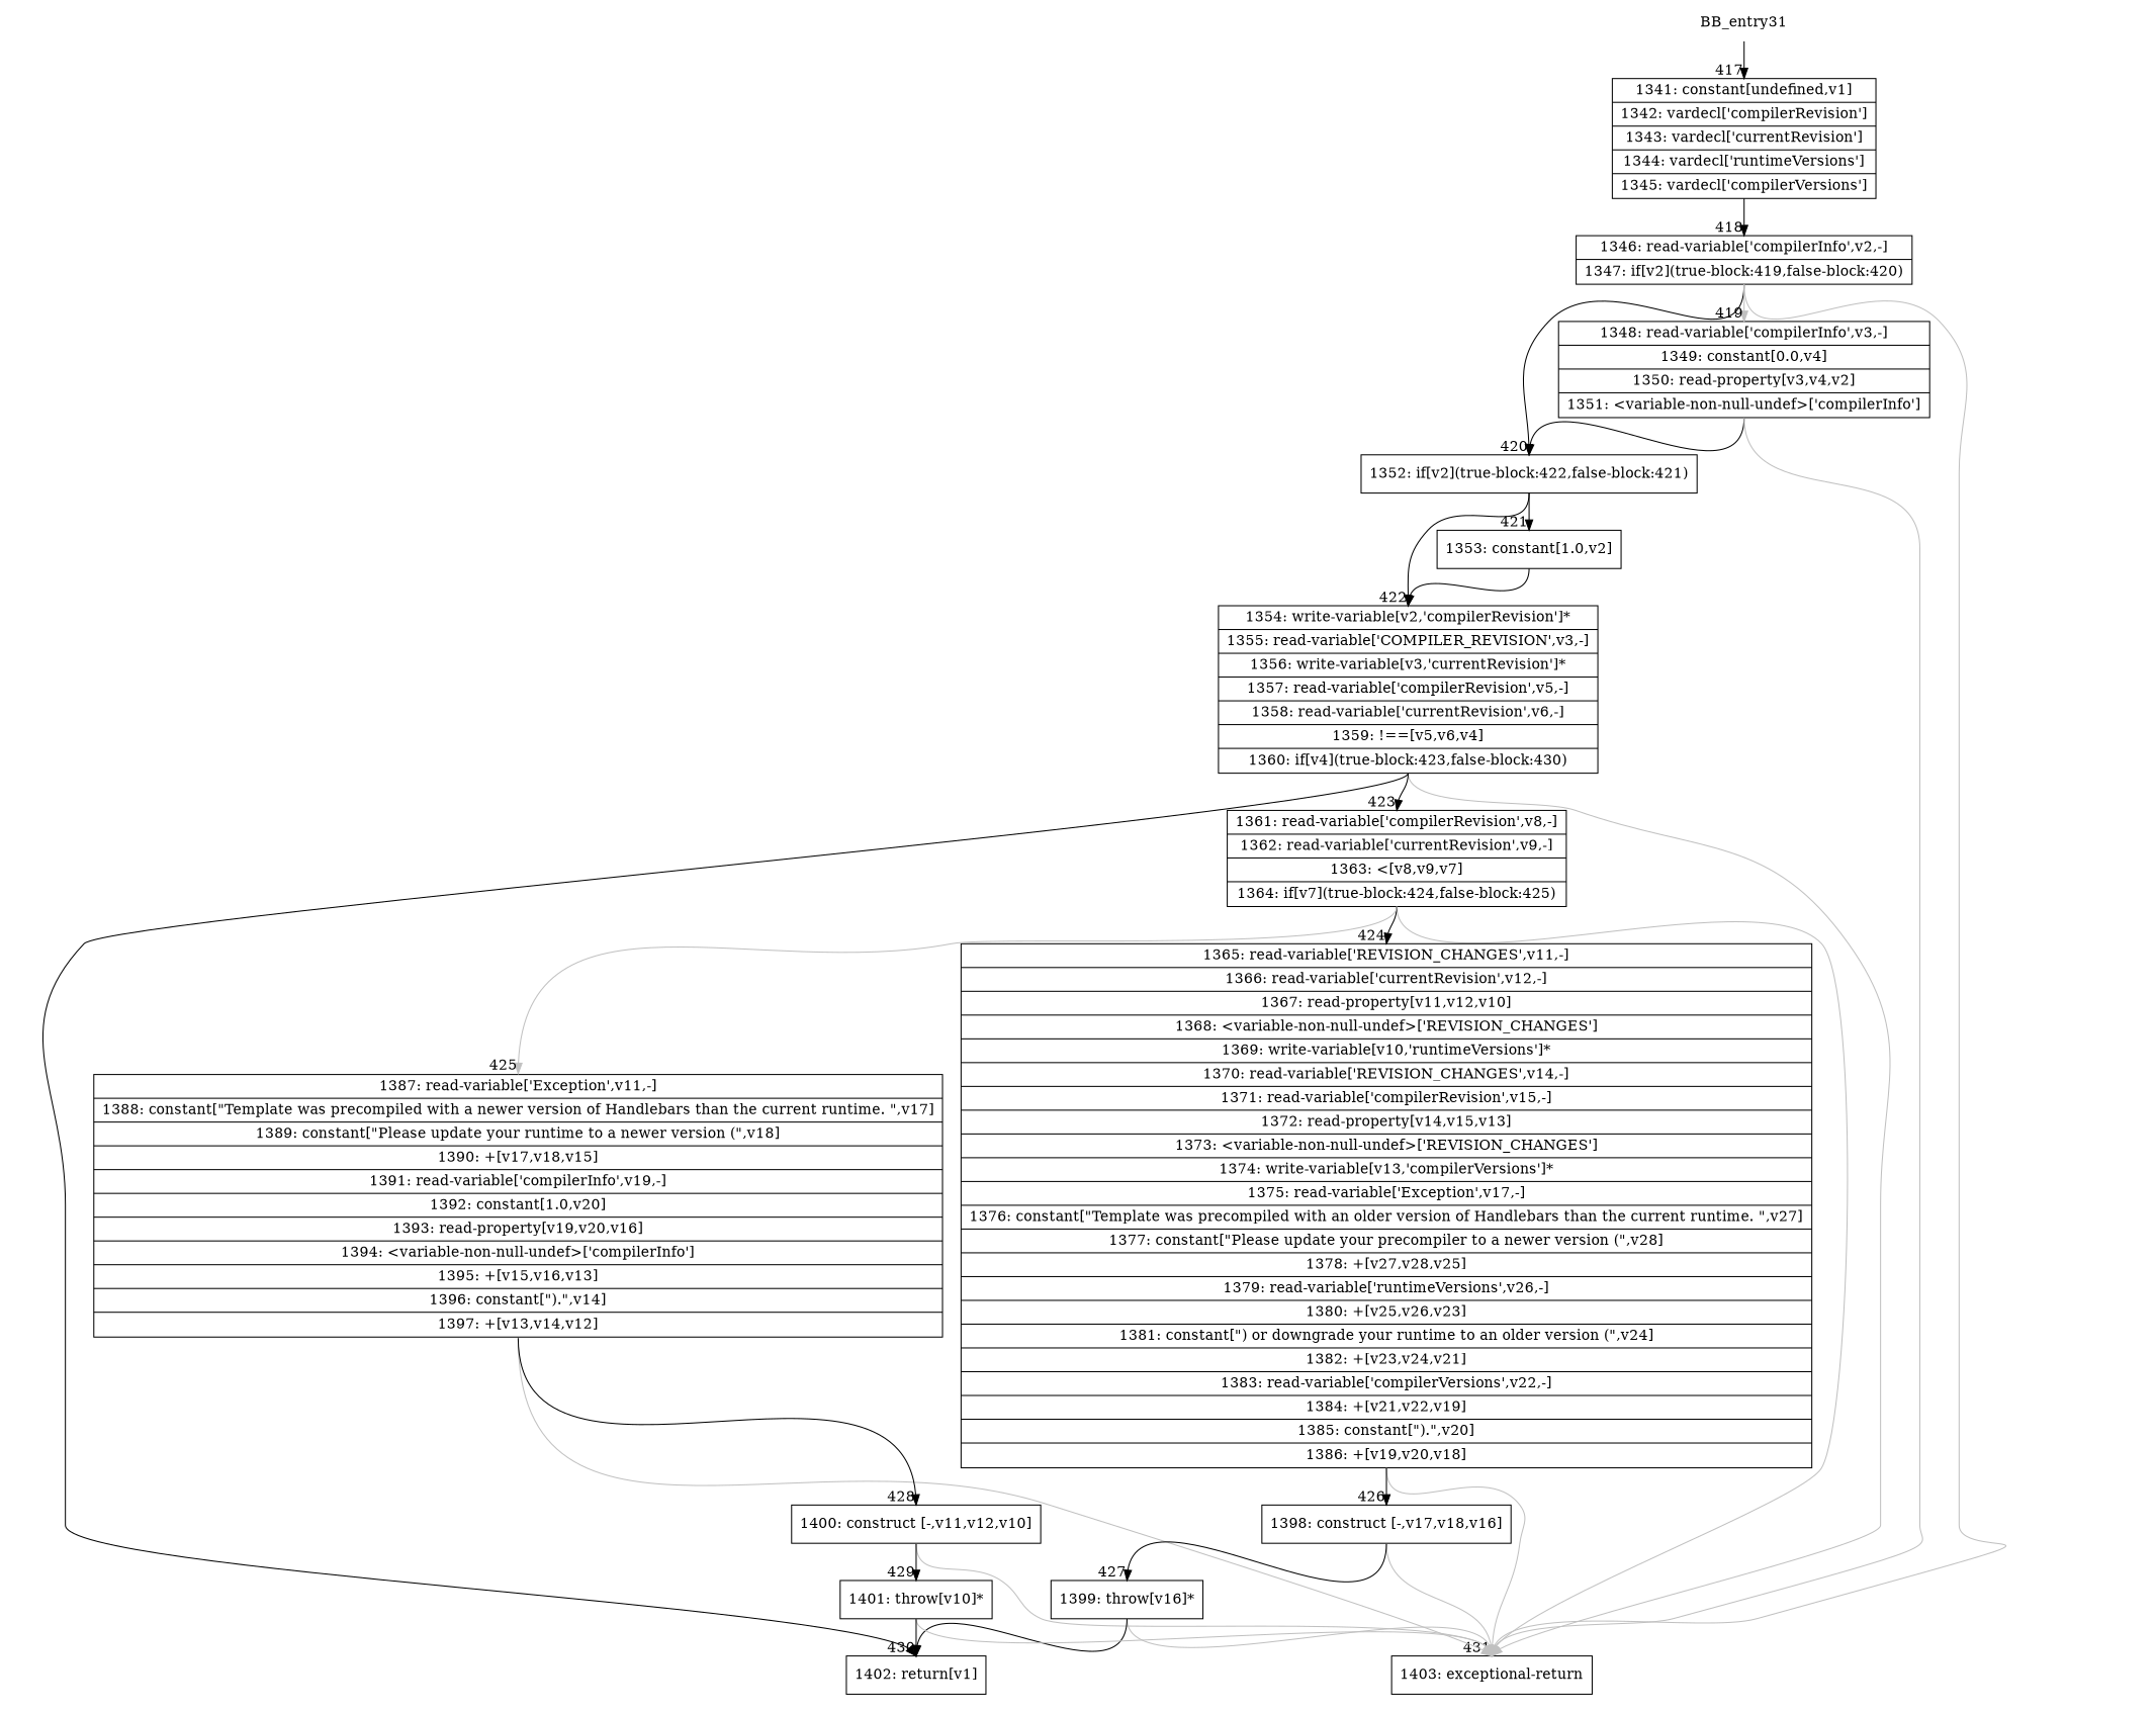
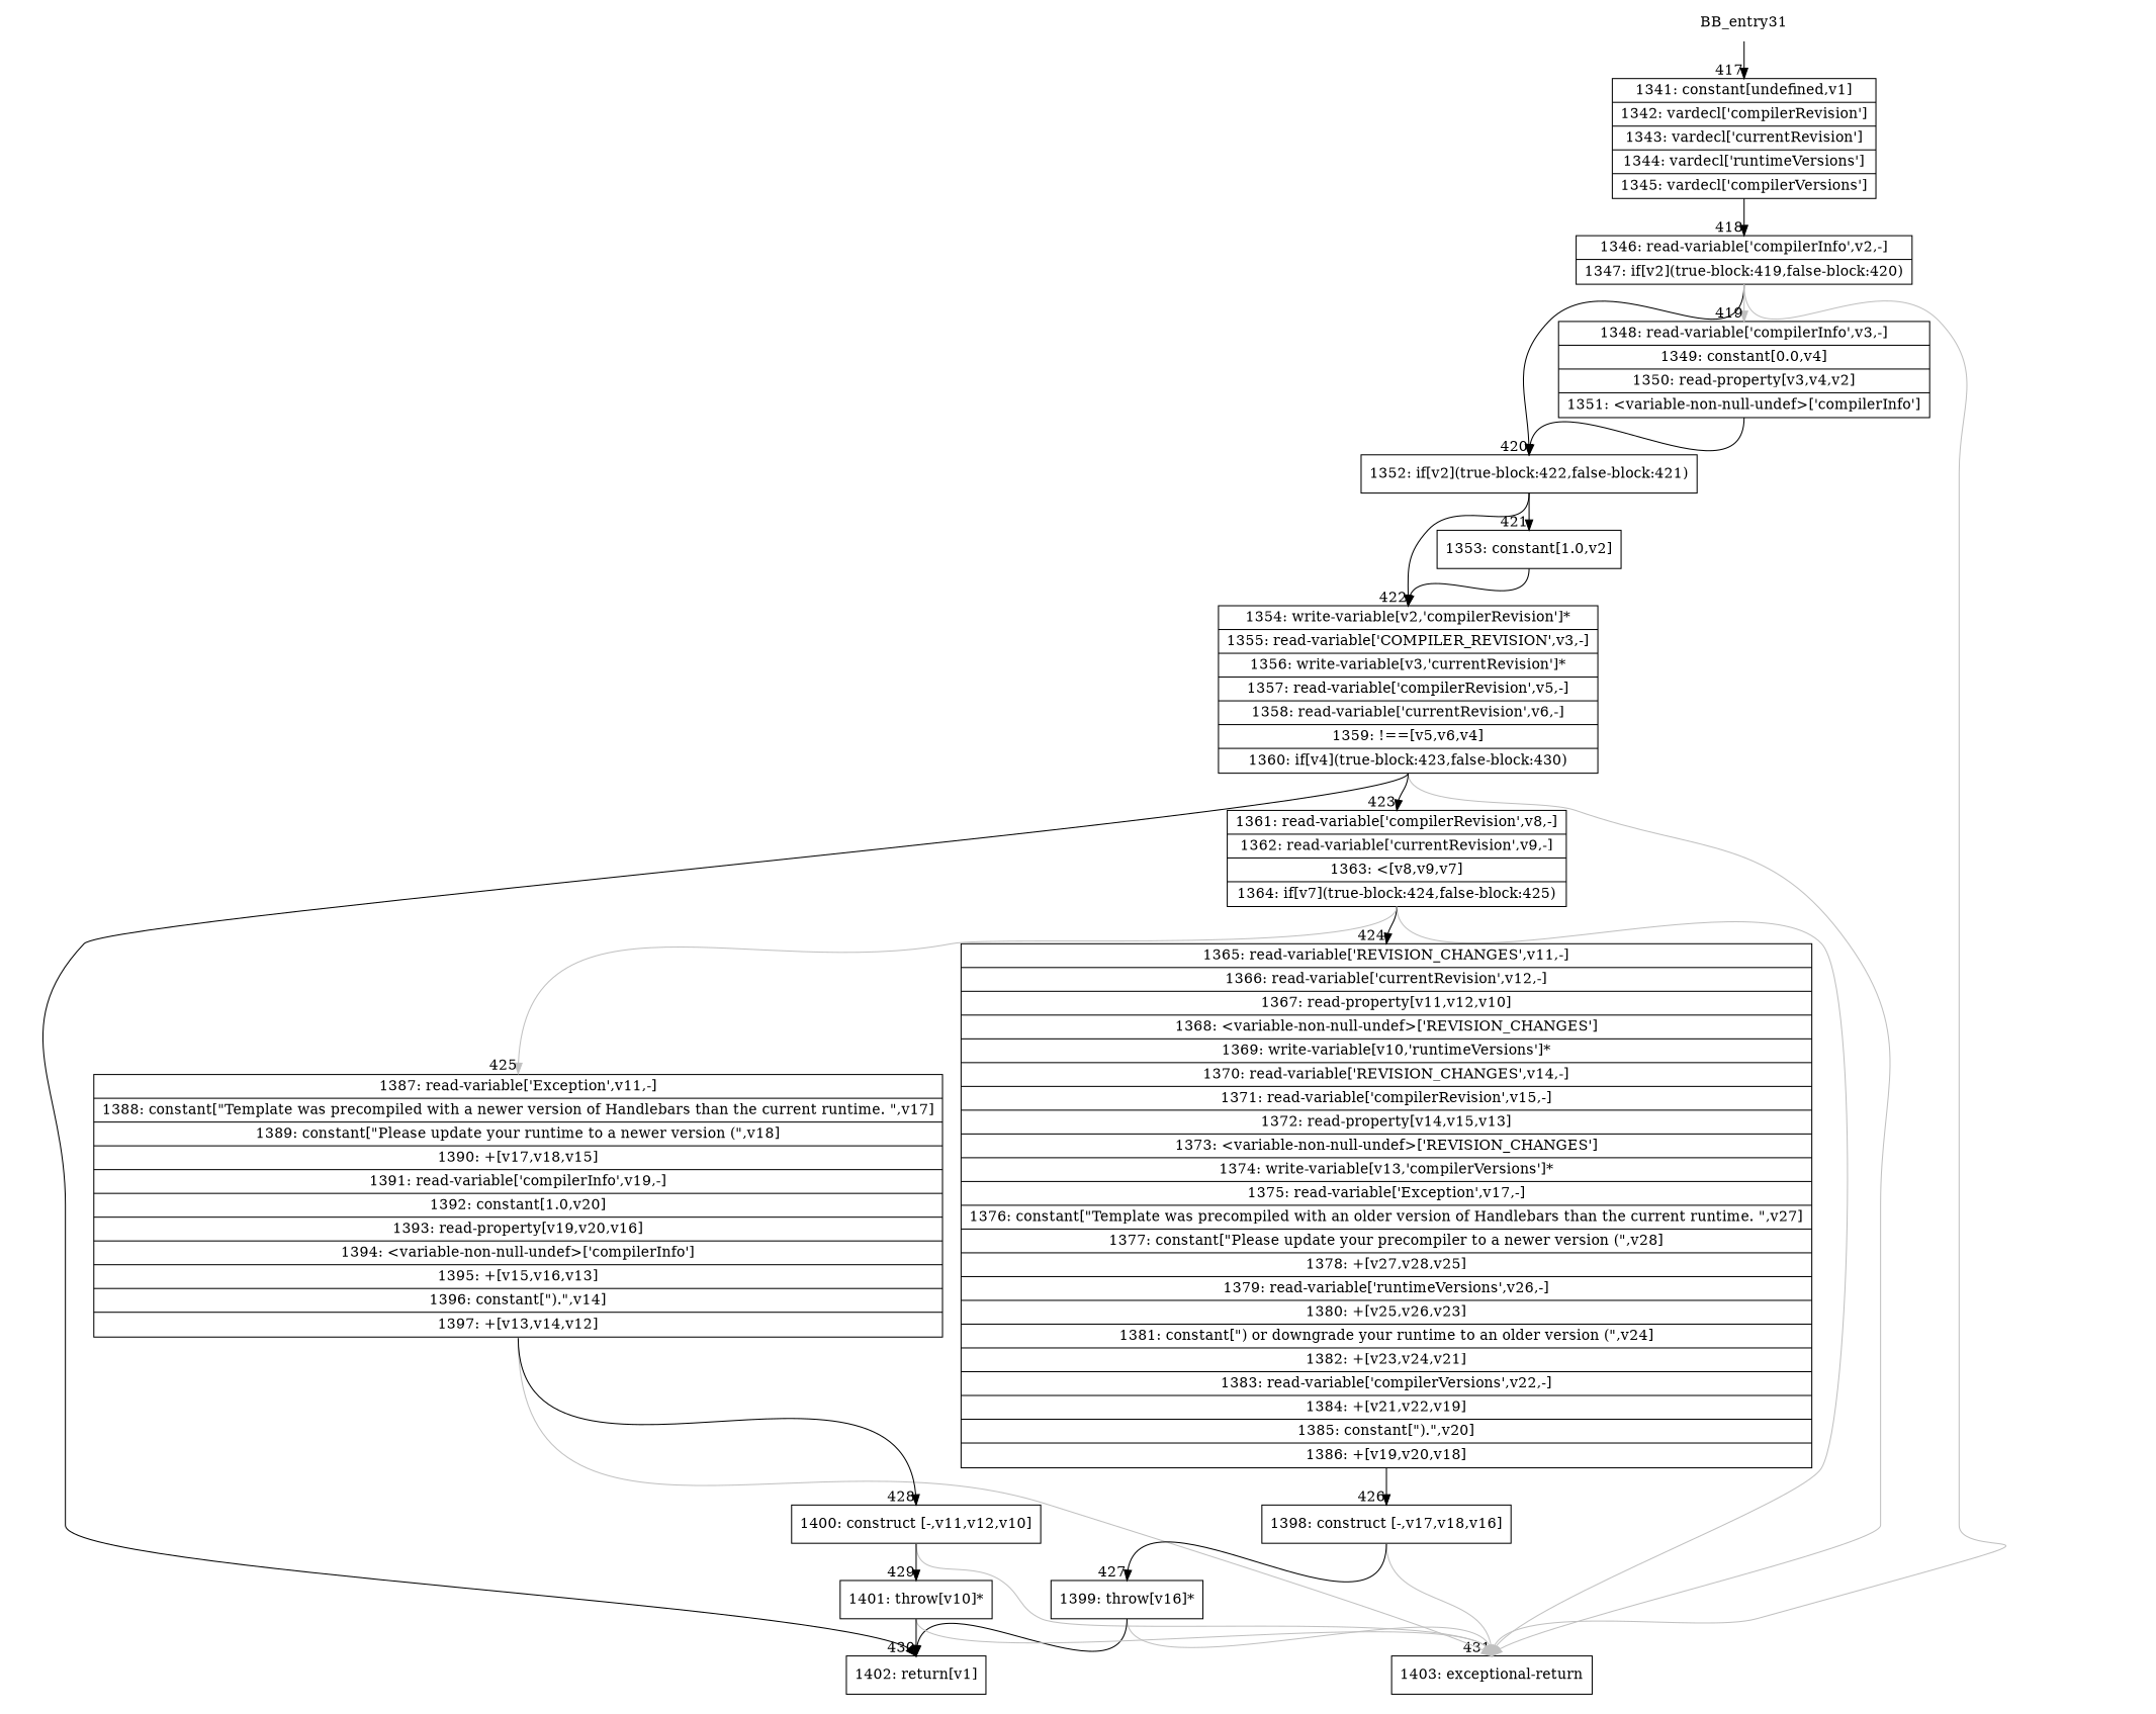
  digraph {
    rankdir=TD
    node [shape=record]
    edge [headport=n tailport=s]
    n1 [label=BB_entry31 shape=none]
    n2 [label="{1341: constant[undefined,v1]|1342: vardecl['compilerRevision']|1343: vardecl['currentRevision']|1344: vardecl['runtimeVersions']|1345: vardecl['compilerVersions']}"]
    n3 [label="{1346: read-variable['compilerInfo',v2,-]|1347: if[v2](true-block:419,false-block:420)}"]
    n4 [label="{1352: if[v2](true-block:422,false-block:421)}"]
    n5 [label="{1348: read-variable['compilerInfo',v3,-]|1349: constant[0.0,v4]|1350: read-property[v3,v4,v2]|1351: \<variable-non-null-undef\>['compilerInfo']}"]
    n6 [label="{1403: exceptional-return}"]
    n7 [label="{1354: write-variable[v2,'compilerRevision']*|1355: read-variable['COMPILER_REVISION',v3,-]|1356: write-variable[v3,'currentRevision']*|1357: read-variable['compilerRevision',v5,-]|1358: read-variable['currentRevision',v6,-]|1359: !==[v5,v6,v4]|1360: if[v4](true-block:423,false-block:430)}"]
    n8 [label="{1353: constant[1.0,v2]}"]
    n9 [label="{1361: read-variable['compilerRevision',v8,-]|1362: read-variable['currentRevision',v9,-]|1363: \<[v8,v9,v7]|1364: if[v7](true-block:424,false-block:425)}"]
    n10 [label="{1402: return[v1]}"]
    n11 [label="{1365: read-variable['REVISION_CHANGES',v11,-]|1366: read-variable['currentRevision',v12,-]|1367: read-property[v11,v12,v10]|1368: \<variable-non-null-undef\>['REVISION_CHANGES']|1369: write-variable[v10,'runtimeVersions']*|1370: read-variable['REVISION_CHANGES',v14,-]|1371: read-variable['compilerRevision',v15,-]|1372: read-property[v14,v15,v13]|1373: \<variable-non-null-undef\>['REVISION_CHANGES']|1374: write-variable[v13,'compilerVersions']*|1375: read-variable['Exception',v17,-]|1376: constant[\"Template was precompiled with an older version of Handlebars than the current runtime. \",v27]|1377: constant[\"Please update your precompiler to a newer version (\",v28]|1378: +[v27,v28,v25]|1379: read-variable['runtimeVersions',v26,-]|1380: +[v25,v26,v23]|1381: constant[\") or downgrade your runtime to an older version (\",v24]|1382: +[v23,v24,v21]|1383: read-variable['compilerVersions',v22,-]|1384: +[v21,v22,v19]|1385: constant[\").\",v20]|1386: +[v19,v20,v18]}"]
    n12 [label="{1387: read-variable['Exception',v11,-]|1388: constant[\"Template was precompiled with a newer version of Handlebars than the current runtime. \",v17]|1389: constant[\"Please update your runtime to a newer version (\",v18]|1390: +[v17,v18,v15]|1391: read-variable['compilerInfo',v19,-]|1392: constant[1.0,v20]|1393: read-property[v19,v20,v16]|1394: \<variable-non-null-undef\>['compilerInfo']|1395: +[v15,v16,v13]|1396: constant[\").\",v14]|1397: +[v13,v14,v12]}"]
    n13 [label="{1398: construct [-,v17,v18,v16]}"]
    n14 [label="{1400: construct [-,v11,v12,v10]}"]
    n15 [label="{1399: throw[v16]*}"]
    n16 [label="{1401: throw[v10]*}"]
    n1 -> n2 [headlabel="    417"]
    n2 -> n3 [headlabel="      418"]
    n3 -> n4 [headlabel="      420"]
    n3 -> n5 [color=gray headlabel="      419"]
    n3 -> n6 [color=gray headlabel="      431"]
    n4 -> n7 [headlabel="      422"]
    n4 -> n8 [headlabel="      421"]
    n5 -> n4
-   n5 -> n6 [color=gray]
    n7 -> n6 [color=gray]
    n7 -> n9 [headlabel="      423"]
    n7 -> n10 [headlabel="      430"]
    n8 -> n7
    n9 -> n6 [color=gray]
    n9 -> n11 [headlabel="      424"]
    n9 -> n12 [color=gray headlabel="      425"]
-   n11 -> n6 [color=gray]
    n11 -> n13 [headlabel="      426"]
    n12 -> n6 [color=gray]
    n12 -> n14 [headlabel="      428"]
    n13 -> n6 [color=gray]
    n13 -> n15 [headlabel="      427"]
    n14 -> n6 [color=gray]
    n14 -> n16 [headlabel="      429"]
    n15 -> n6 [color=gray]
    n15 -> n10
    n16 -> n6 [color=gray]
    n16 -> n10
  }
